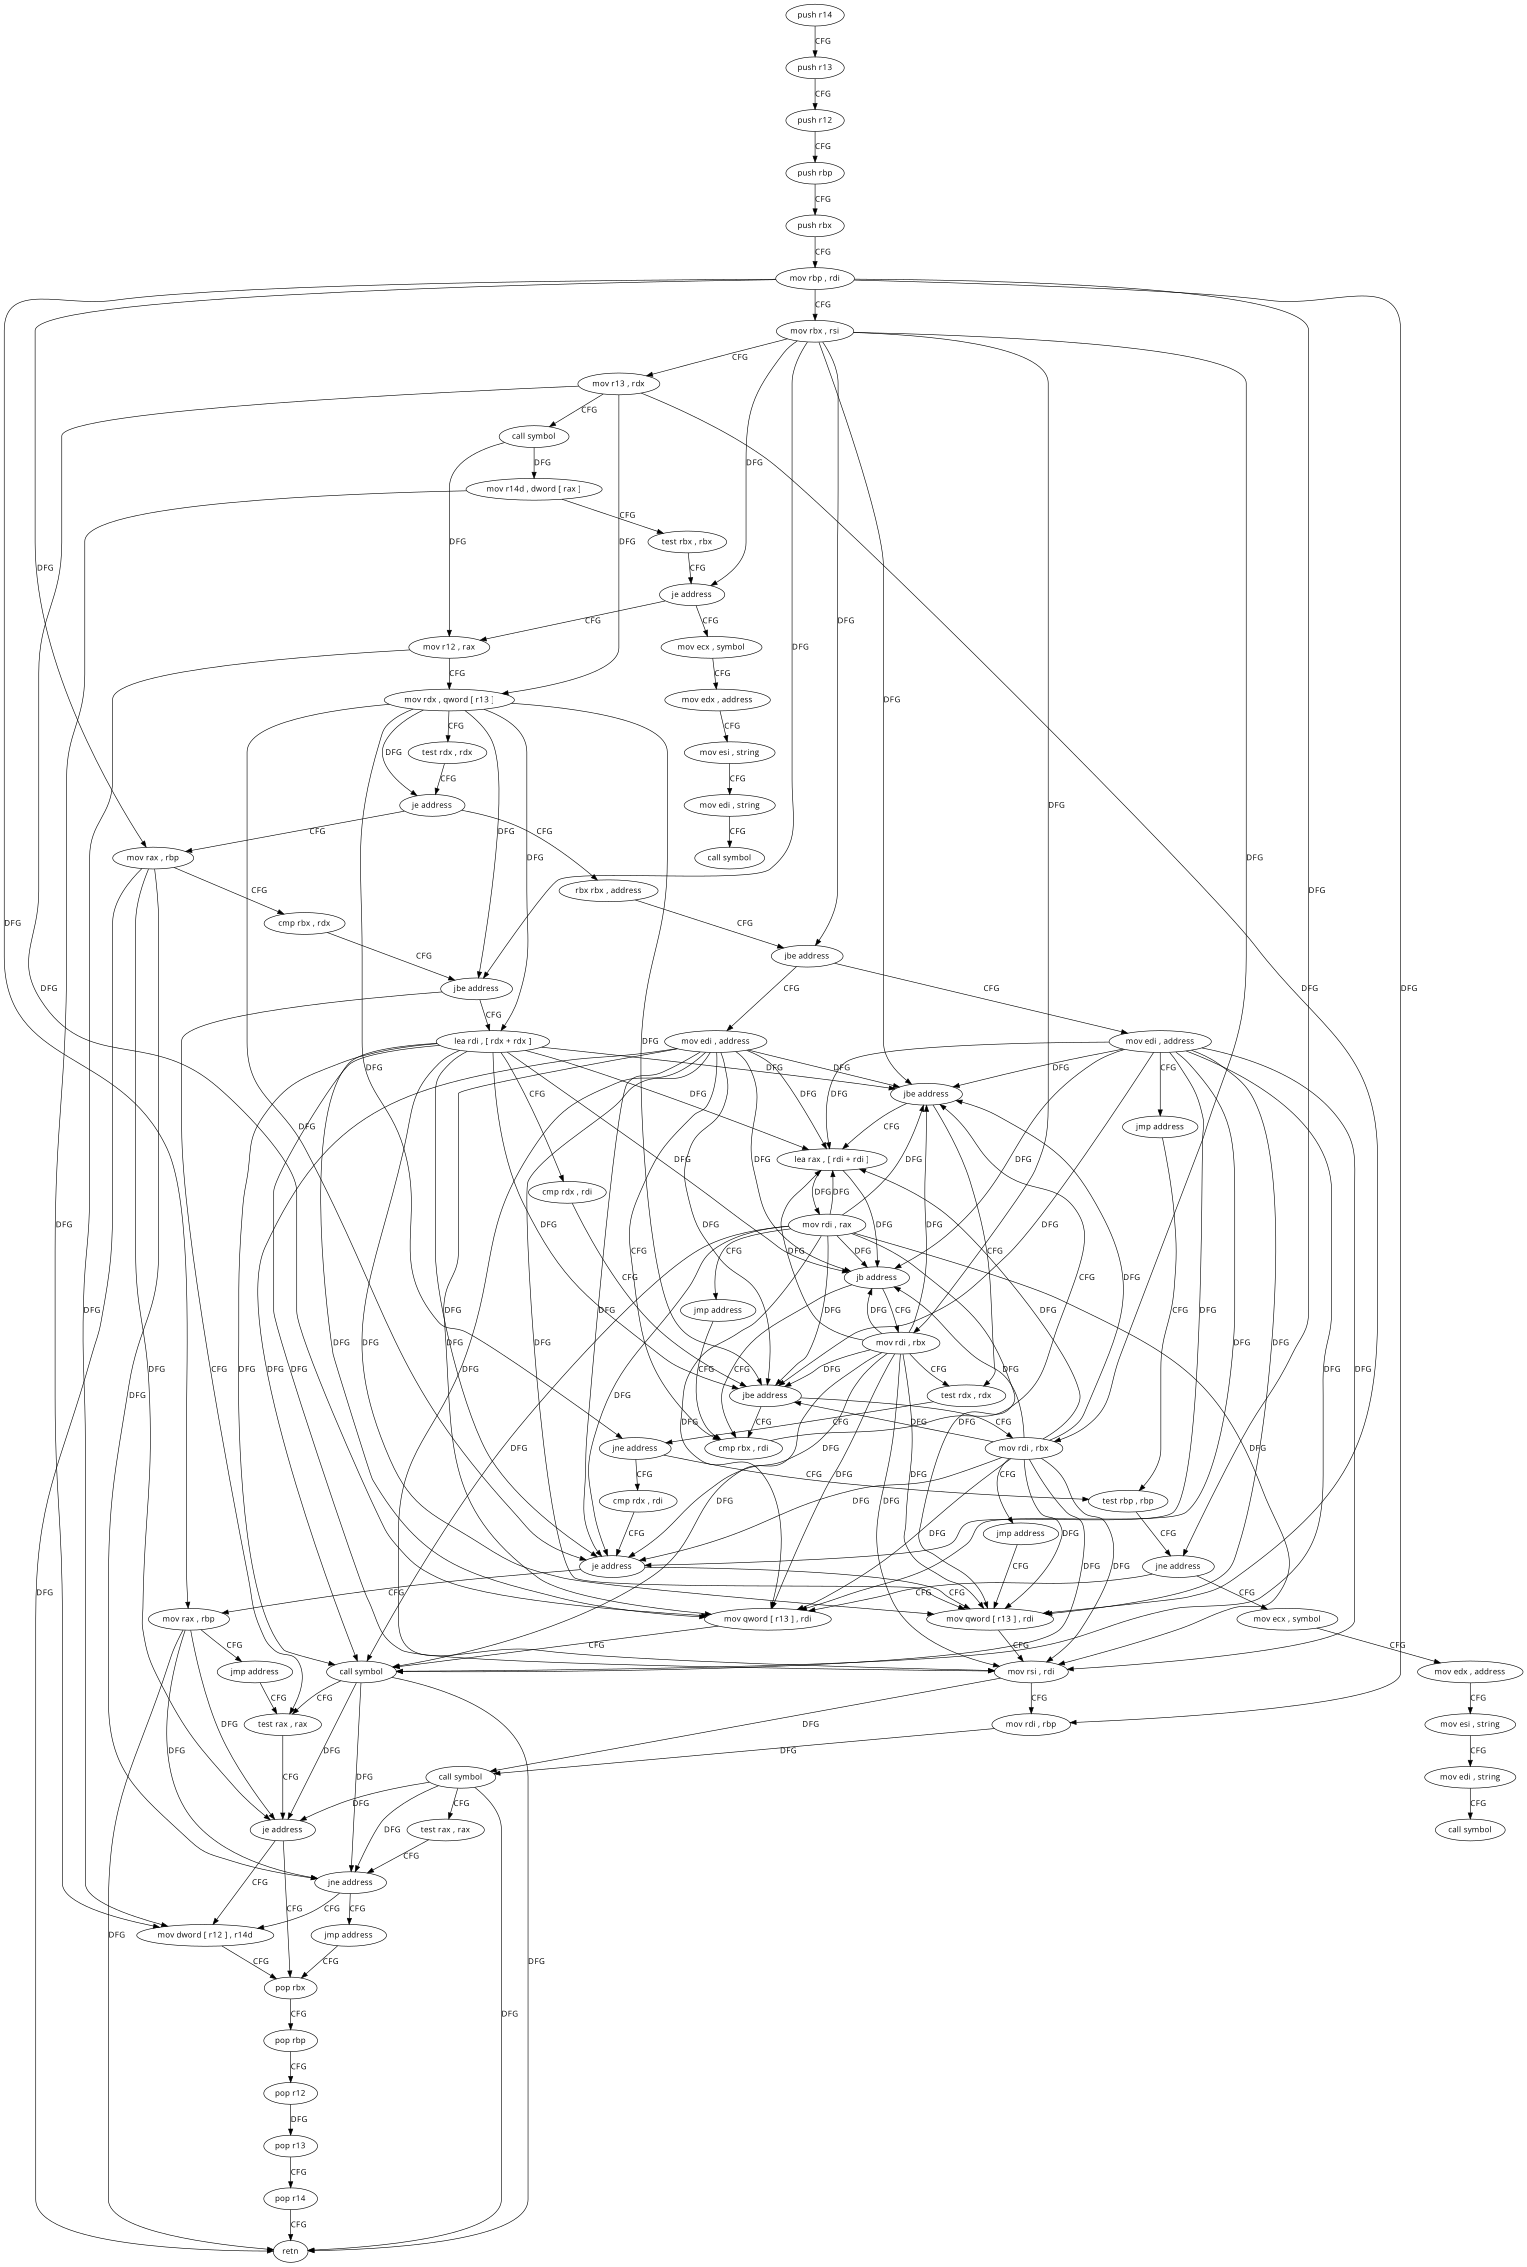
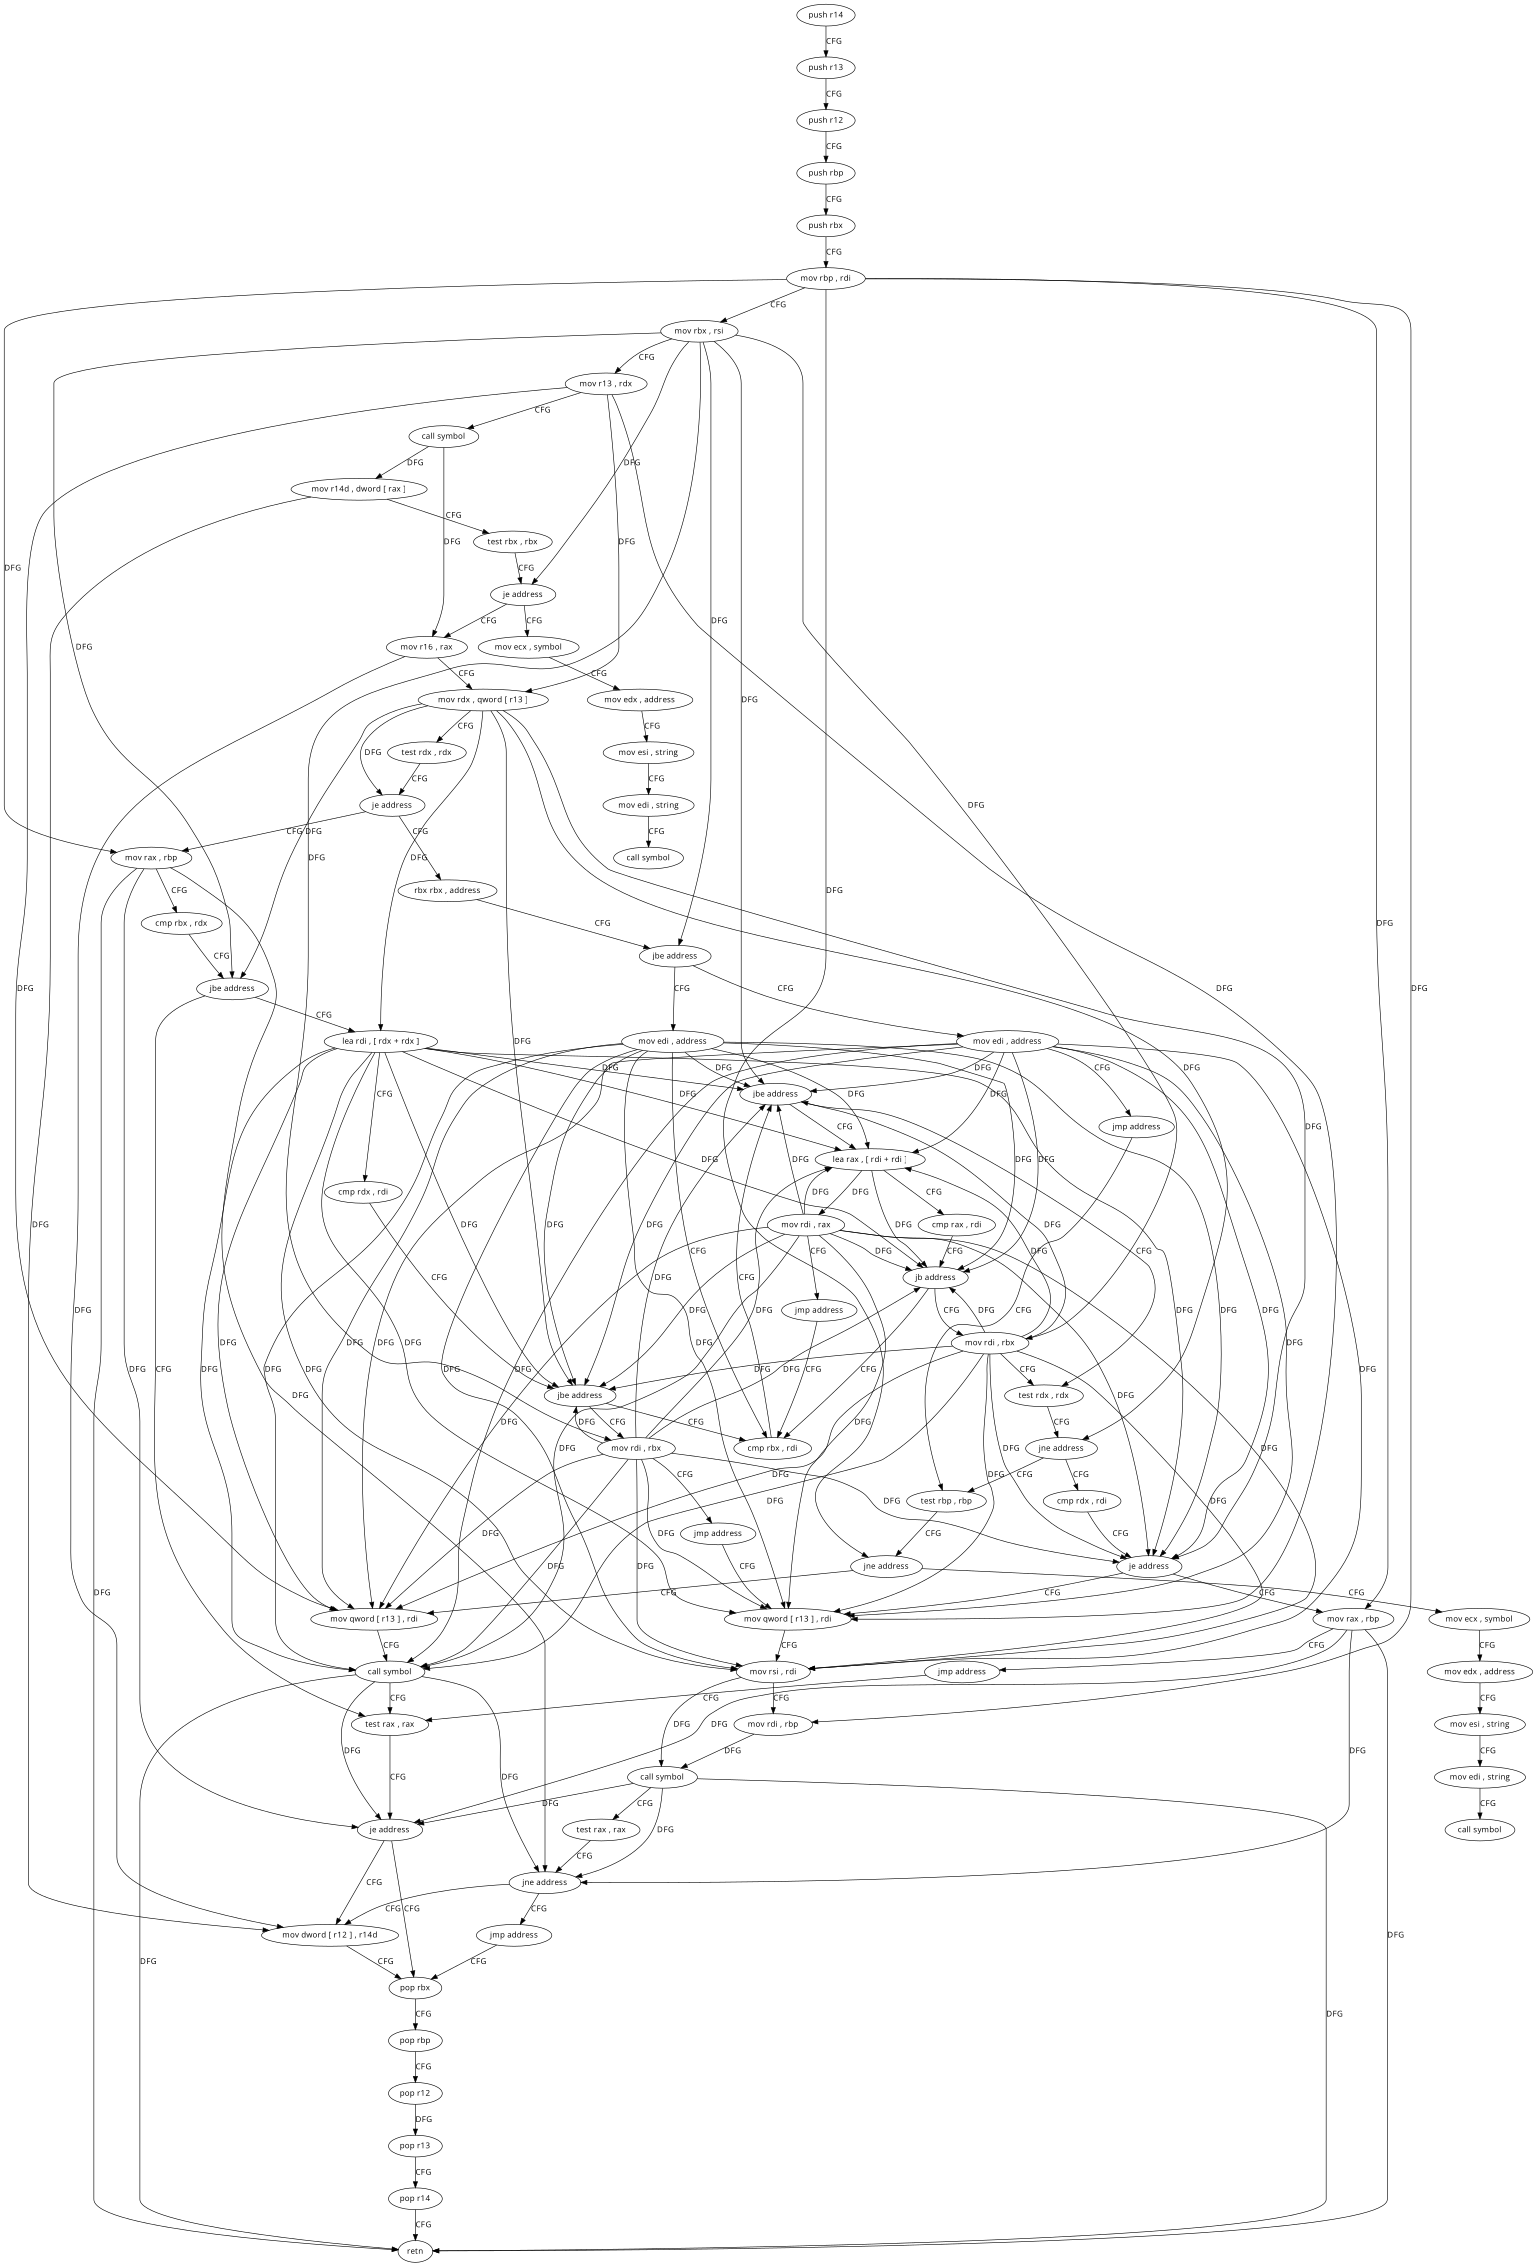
  digraph {
    fontname="Open Sans"
    node [fontname="Open Sans"]
    edge [fontname="Open Sans"]
    n1 [label="push r14"]
    n2 [label="push r13"]
    n3 [label="push r12"]
    n4 [label="push rbp"]
    n5 [label="push rbx"]
    n6 [label="mov rbp , rdi"]
    n7 [label="mov rbx , rsi"]
    n8 [label="mov rax , rbp"]
    n9 [label="jne address"]
    n10 [label="mov rax , rbp"]
    n11 [label="mov rdi , rbp"]
    n12 [label="mov r13 , rdx"]
    n13 [label="je address"]
    n14 [label="jbe address"]
    n15 [label="jbe address"]
    n16 [label="mov rdi , rbx"]
    n17 [label="mov rdi , rbx"]
    n18 [label="jbe address"]
    n19 [label="cmp rbx , rdx"]
    n20 [label="je address"]
    n21 [label=retn]
    n22 [label="jne address"]
    n23 [label="mov qword [ r13 ] , rdi"]
    n24 [label="mov ecx , symbol"]
    n25 [label="jmp address"]
    n26 [label="call symbol"]
    n27 [label="call symbol"]
    n28 [label="mov rdx , qword [ r13 ]"]
    n29 [label="mov qword [ r13 ] , rdi"]
-   n30 [label="mov r12 , rax"]
+   n30 [label="mov r16 , rax"]
    n31 [label="mov ecx , symbol"]
    n32 [label="mov edi , address"]
    n33 [label="mov edi , address"]
    n34 [label="lea rdi , [ rdx + rdx ]"]
    n35 [label="test rax , rax"]
    n36 [label="jbe address"]
    n37 [label="je address"]
    n38 [label="lea rax , [ rdi + rdi ]"]
    n39 [label="jb address"]
    n40 [label="call symbol"]
    n41 [label="mov rsi , rdi"]
    n42 [label="jmp address"]
    n43 [label="test rdx , rdx"]
    n44 [label="mov r14d , dword [ rax ]"]
    n45 [label="test rdx , rdx"]
    n46 [label="je address"]
    n47 [label="jne address"]
    n48 [label="test rbx , rbx"]
    n49 [label="mov dword [ r12 ] , r14d"]
    n50 [label="pop rbx"]
    n51 [label="mov edx , address"]
    n52 [label="mov esi , string"]
    n53 [label="mov edi , string"]
    n54 [label="call symbol"]
    n55 [label="rbx rbx , address"]
    n56 [label="cmp rdx , rdi"]
    n57 [label="cmp rbx , rdi"]
    n58 [label="test rbp , rbp"]
    n59 [label="cmp rdx , rdi"]
    n60 [label="jmp address"]
    n61 [label="jmp address"]
+   n62 [label="cmp rax , rdi"]
    n63 [label="mov rdi , rax"]
    n64 [label="pop rbp"]
    n65 [label="pop r12"]
    n66 [label="mov edx , address"]
    n67 [label="mov esi , string"]
    n68 [label="jmp address"]
    n69 [label="pop r13"]
    n70 [label="pop r14"]
    n71 [label="mov edi , string"]
    n72 [label="call symbol"]
    n73 [label="test rax , rax"]
    n1 -> n2 [label=CFG]
    n2 -> n3 [label=CFG]
    n3 -> n4 [label=CFG]
    n4 -> n5 [label=CFG]
    n5 -> n6 [label=CFG]
    n6 -> n7 [label=CFG]
    n6 -> n8 [label=DFG]
    n6 -> n9 [label=DFG]
    n6 -> n10 [label=DFG]
    n6 -> n11 [label=DFG]
    n7 -> n12 [label=CFG]
    n7 -> n13 [label=DFG]
    n7 -> n14 [label=DFG]
    n7 -> n15 [label=DFG]
    n7 -> n16 [label=DFG]
    n7 -> n17 [label=DFG]
    n7 -> n18 [label=DFG]
    n8 -> n19 [label=CFG]
    n8 -> n20 [label=DFG]
    n8 -> n21 [label=DFG]
    n8 -> n22 [label=DFG]
    n9 -> n23 [label=CFG]
    n9 -> n24 [label=CFG]
    n10 -> n20 [label=DFG]
    n10 -> n21 [label=DFG]
    n10 -> n22 [label=DFG]
    n10 -> n25 [label=CFG]
    n11 -> n26 [label=DFG]
    n12 -> n23 [label=DFG]
    n12 -> n27 [label=CFG]
    n12 -> n28 [label=DFG]
    n12 -> n29 [label=DFG]
    n13 -> n30 [label=CFG]
    n13 -> n31 [label=CFG]
    n14 -> n32 [label=CFG]
    n14 -> n33 [label=CFG]
    n15 -> n34 [label=CFG]
    n15 -> n35 [label=CFG]
    n16 -> n18 [label=DFG]
    n16 -> n23 [label=DFG]
    n16 -> n29 [label=DFG]
    n16 -> n36 [label=DFG]
    n16 -> n37 [label=DFG]
    n16 -> n38 [label=DFG]
    n16 -> n39 [label=DFG]
    n16 -> n40 [label=DFG]
    n16 -> n41 [label=DFG]
    n16 -> n42 [label=CFG]
    n17 -> n18 [label=DFG]
    n17 -> n23 [label=DFG]
    n17 -> n29 [label=DFG]
    n17 -> n36 [label=DFG]
    n17 -> n37 [label=DFG]
    n17 -> n38 [label=DFG]
    n17 -> n39 [label=DFG]
    n17 -> n40 [label=DFG]
    n17 -> n41 [label=DFG]
    n17 -> n43 [label=CFG]
    n18 -> n38 [label=CFG]
    n18 -> n43 [label=CFG]
    n19 -> n15 [label=CFG]
    n20 -> n49 [label=CFG]
    n20 -> n50 [label=CFG]
    n22 -> n49 [label=CFG]
    n22 -> n60 [label=CFG]
    n23 -> n40 [label=CFG]
    n24 -> n66 [label=CFG]
    n25 -> n35 [label=CFG]
    n26 -> n20 [label=DFG]
    n26 -> n21 [label=DFG]
    n26 -> n22 [label=DFG]
    n26 -> n73 [label=CFG]
    n27 -> n30 [label=DFG]
    n27 -> n44 [label=DFG]
    n28 -> n15 [label=DFG]
    n28 -> n34 [label=DFG]
    n28 -> n36 [label=DFG]
    n28 -> n37 [label=DFG]
    n28 -> n45 [label=CFG]
    n28 -> n46 [label=DFG]
    n28 -> n47 [label=DFG]
    n29 -> n41 [label=CFG]
    n30 -> n28 [label=CFG]
    n30 -> n49 [label=DFG]
    n31 -> n51 [label=CFG]
    n32 -> n18 [label=DFG]
    n32 -> n23 [label=DFG]
    n32 -> n29 [label=DFG]
    n32 -> n36 [label=DFG]
    n32 -> n37 [label=DFG]
    n32 -> n38 [label=DFG]
    n32 -> n39 [label=DFG]
    n32 -> n40 [label=DFG]
    n32 -> n41 [label=DFG]
    n32 -> n61 [label=CFG]
    n33 -> n18 [label=DFG]
    n33 -> n23 [label=DFG]
    n33 -> n29 [label=DFG]
    n33 -> n36 [label=DFG]
    n33 -> n37 [label=DFG]
    n33 -> n38 [label=DFG]
    n33 -> n39 [label=DFG]
    n33 -> n40 [label=DFG]
    n33 -> n41 [label=DFG]
    n33 -> n57 [label=CFG]
    n34 -> n18 [label=DFG]
    n34 -> n23 [label=DFG]
    n34 -> n29 [label=DFG]
    n34 -> n36 [label=DFG]
    n34 -> n37 [label=DFG]
    n34 -> n38 [label=DFG]
    n34 -> n39 [label=DFG]
    n34 -> n40 [label=DFG]
    n34 -> n41 [label=DFG]
    n34 -> n56 [label=CFG]
    n35 -> n20 [label=CFG]
    n36 -> n16 [label=CFG]
    n36 -> n57 [label=CFG]
    n37 -> n10 [label=CFG]
    n37 -> n29 [label=CFG]
    n38 -> n39 [label=DFG]
+   n38 -> n62 [label=CFG]
    n38 -> n63 [label=DFG]
    n39 -> n17 [label=CFG]
    n39 -> n57 [label=CFG]
    n40 -> n20 [label=DFG]
    n40 -> n21 [label=DFG]
    n40 -> n22 [label=DFG]
    n40 -> n35 [label=CFG]
    n41 -> n11 [label=CFG]
    n41 -> n26 [label=DFG]
    n42 -> n29 [label=CFG]
    n43 -> n47 [label=CFG]
    n44 -> n48 [label=CFG]
    n44 -> n49 [label=DFG]
    n45 -> n46 [label=CFG]
    n46 -> n8 [label=CFG]
    n46 -> n55 [label=CFG]
    n47 -> n58 [label=CFG]
    n47 -> n59 [label=CFG]
    n48 -> n13 [label=CFG]
    n49 -> n50 [label=CFG]
    n50 -> n64 [label=CFG]
    n51 -> n52 [label=CFG]
    n52 -> n53 [label=CFG]
    n53 -> n54 [label=CFG]
    n55 -> n14 [label=CFG]
    n56 -> n36 [label=CFG]
    n57 -> n18 [label=CFG]
    n58 -> n9 [label=CFG]
    n59 -> n37 [label=CFG]
    n60 -> n50 [label=CFG]
    n61 -> n58 [label=CFG]
+   n62 -> n39 [label=CFG]
    n63 -> n18 [label=DFG]
    n63 -> n23 [label=DFG]
    n63 -> n29 [label=DFG]
    n63 -> n36 [label=DFG]
    n63 -> n37 [label=DFG]
    n63 -> n38 [label=DFG]
    n63 -> n39 [label=DFG]
    n63 -> n40 [label=DFG]
    n63 -> n41 [label=DFG]
    n63 -> n68 [label=CFG]
    n64 -> n65 [label=CFG]
    n65 -> n69 [label=DFG]
    n66 -> n67 [label=CFG]
    n67 -> n71 [label=CFG]
    n68 -> n57 [label=CFG]
    n69 -> n70 [label=CFG]
    n70 -> n21 [label=CFG]
    n71 -> n72 [label=CFG]
    n73 -> n22 [label=CFG]
  }
